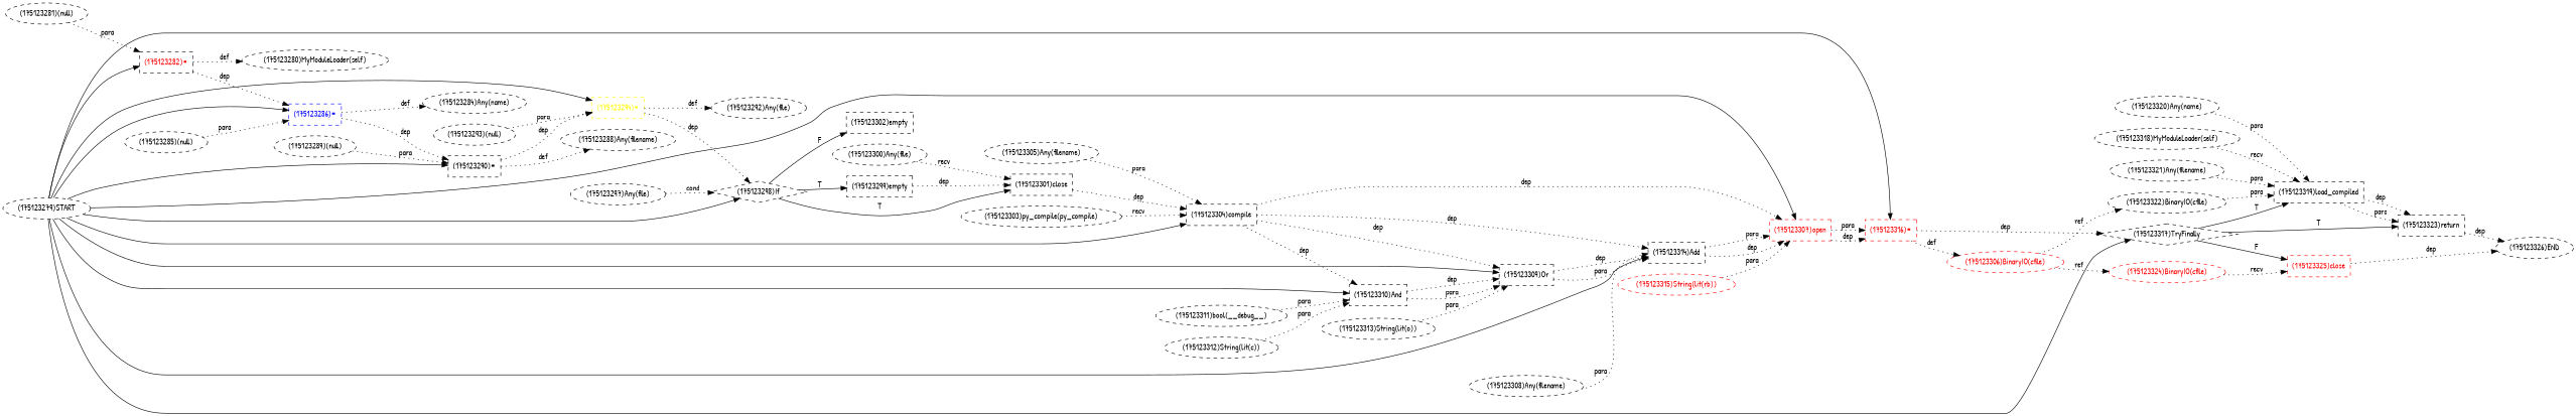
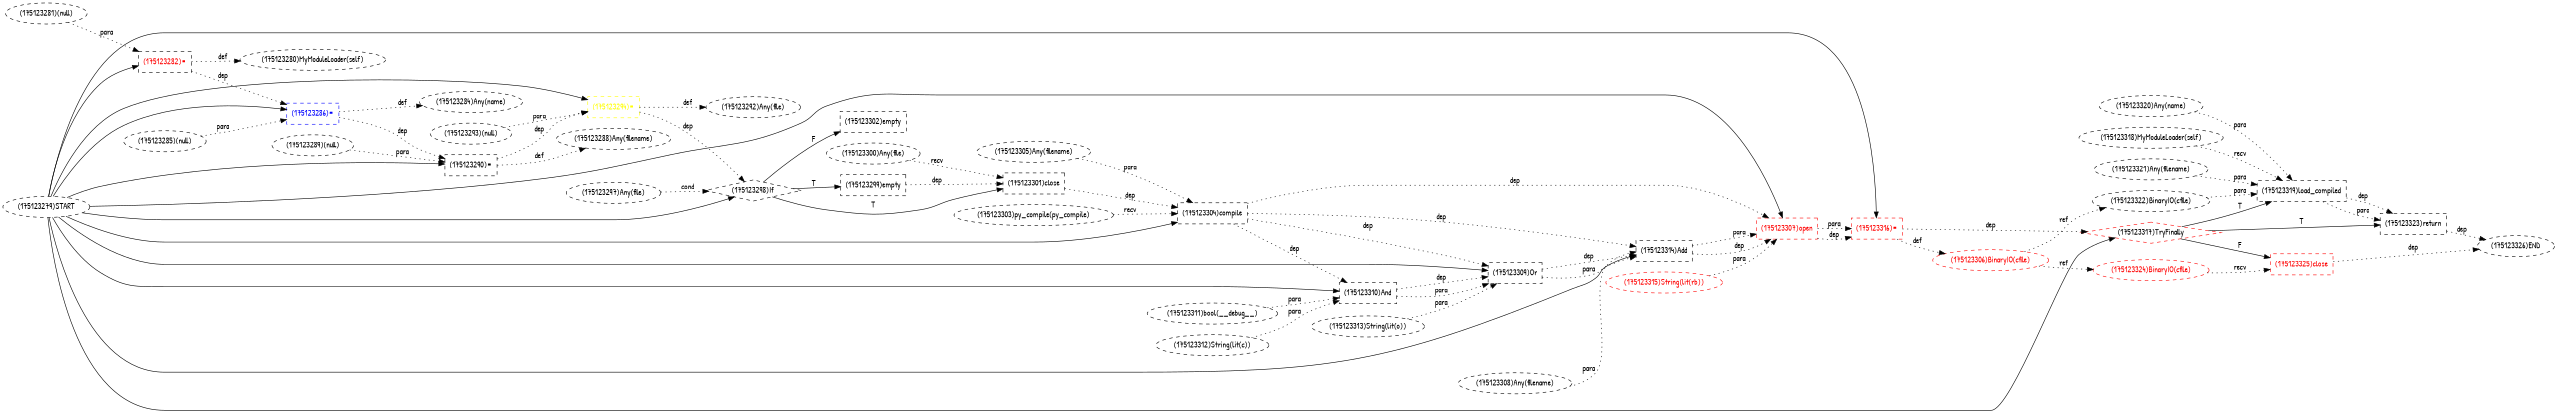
  digraph {
    fontname="Patrick Hand"
    rankdir=LR
    node [fontname="Patrick Hand" shape=ellipse style=dashed]
    edge [fontname="Patrick Hand" style=dotted]
    n1 [color=blue fontcolor=blue label="(175123286)=" shape=box]
    n2 [color=black fontcolor=black label="(175123290)=" shape=box]
    n3 [label="(175123284)Any(name)"]
    n4 [color=yellow fontcolor=yellow label="(175123294)=" shape=box]
    n5 [label="(175123288)Any(filename)"]
    n6 [label="(175123319)load_compiled" shape=box]
    n7 [label="(175123323)return" shape=box]
    n8 [label="(175123326)END" shape=""]
    n9 [color=black fontcolor=red label="(175123282)=" shape=box]
    n10 [label="(175123280)MyModuleLoader(self)"]
-   n11 [label="(175123317)TryFinally" shape=diamond]
+   n11 [label="(175123317)TryFinally" shape=diamond color=red]
    n12 [color=red fontcolor=red label="(175123325)close" shape=box]
    n13 [color=red fontcolor=red label="(175123307)open" shape=box]
    n14 [color=red fontcolor=red label="(175123316)=" shape=box]
    n15 [color=red fontcolor=red label="(175123306)BinaryIO(cfile)"]
    n16 [label="(175123285)(null)"]
    n17 [label="(175123310)And" shape=box]
    n18 [label="(175123309)Or" shape=box]
    n19 [label="(175123314)Add" shape=box]
    n20 [label="(175123293)(null)"]
    n21 [label="(175123298)If" shape=diamond]
    n22 [label="(175123292)Any(file)"]
    n23 [label="(175123304)compile" shape=box]
    n24 [label="(175123302)empty" shape=box]
    n25 [label="(175123299)empty" shape=box]
    n26 [label="(175123301)close" shape=box]
    n27 [label="(175123322)BinaryIO(cfile)"]
    n28 [color=red fontcolor=red label="(175123324)BinaryIO(cfile)"]
    n29 [label="(175123305)Any(filename)"]
    n30 [label="(175123279)START" shape=""]
    n31 [label="(175123311)bool(__debug__)"]
    n32 [label="(175123289)(null)"]
    n33 [label="(175123313)String(lit(o))"]
    n34 [label="(175123300)Any(file)"]
    n35 [label="(175123297)Any(file)"]
    n36 [label="(175123312)String(lit(c))"]
    n37 [label="(175123308)Any(filename)"]
    n38 [label="(175123303)py_compile(py_compile)"]
    n39 [label="(175123320)Any(name)"]
    n40 [color=red fontcolor=red label="(175123315)String(lit(rb))"]
    n41 [label="(175123318)MyModuleLoader(self)"]
    n42 [label="(175123321)Any(filename)"]
    n43 [label="(175123281)(null)"]
    n1 -> n2 [label=dep]
    n1 -> n3 [label=def]
    n2 -> n4 [label=dep]
    n2 -> n5 [label=def]
    n4 -> n21 [label=dep]
    n4 -> n22 [label=def]
    n6 -> n7 [label=dep]
    n6 -> n7 [label=para]
    n7 -> n8 [label=dep]
    n9 -> n1 [label=dep]
    n9 -> n10 [label=def]
    n11 -> n6 [label=T style=""]
    n11 -> n7 [label=T style=""]
    n11 -> n12 [label=F style=""]
    n12 -> n8 [label=dep]
    n13 -> n14 [label=dep]
    n13 -> n14 [label=para]
    n14 -> n11 [label=dep]
    n14 -> n15 [label=def]
    n15 -> n27 [label=ref]
    n15 -> n28 [label=ref]
    n16 -> n1 [label=para]
    n17 -> n18 [label=dep]
    n17 -> n18 [label=para]
    n18 -> n19 [label=dep]
    n18 -> n19 [label=para]
    n19 -> n13 [label=dep]
    n19 -> n13 [label=para]
    n20 -> n4 [label=para]
    n21 -> n24 [label=F style=""]
    n21 -> n25 [label=T style=""]
    n21 -> n26 [label=T style=""]
    n23 -> n13 [label=dep]
    n23 -> n17 [label=dep]
    n23 -> n18 [label=dep]
    n23 -> n19 [label=dep]
    n25 -> n26 [label=dep]
    n26 -> n23 [label=dep]
    n27 -> n6 [label=para]
    n28 -> n12 [label=recv]
    n29 -> n23 [label=para]
    n30 -> n1 [style=solid]
    n30 -> n2 [style=solid]
    n30 -> n4 [style=solid]
    n30 -> n9 [style=solid]
    n30 -> n11 [style=solid]
    n30 -> n13 [style=solid]
    n30 -> n14 [style=solid]
    n30 -> n17 [style=solid]
    n30 -> n18 [style=solid]
    n30 -> n19 [style=solid]
    n30 -> n21 [style=solid]
    n30 -> n23 [style=solid]
    n31 -> n17 [label=para]
    n32 -> n2 [label=para]
    n33 -> n18 [label=para]
    n34 -> n26 [label=recv]
    n35 -> n21 [label=cond]
    n36 -> n17 [label=para]
    n37 -> n19 [label=para]
    n38 -> n23 [label=recv]
    n39 -> n6 [label=para]
    n40 -> n13 [label=para]
    n41 -> n6 [label=recv]
    n42 -> n6 [label=para]
    n43 -> n9 [label=para]
  }
